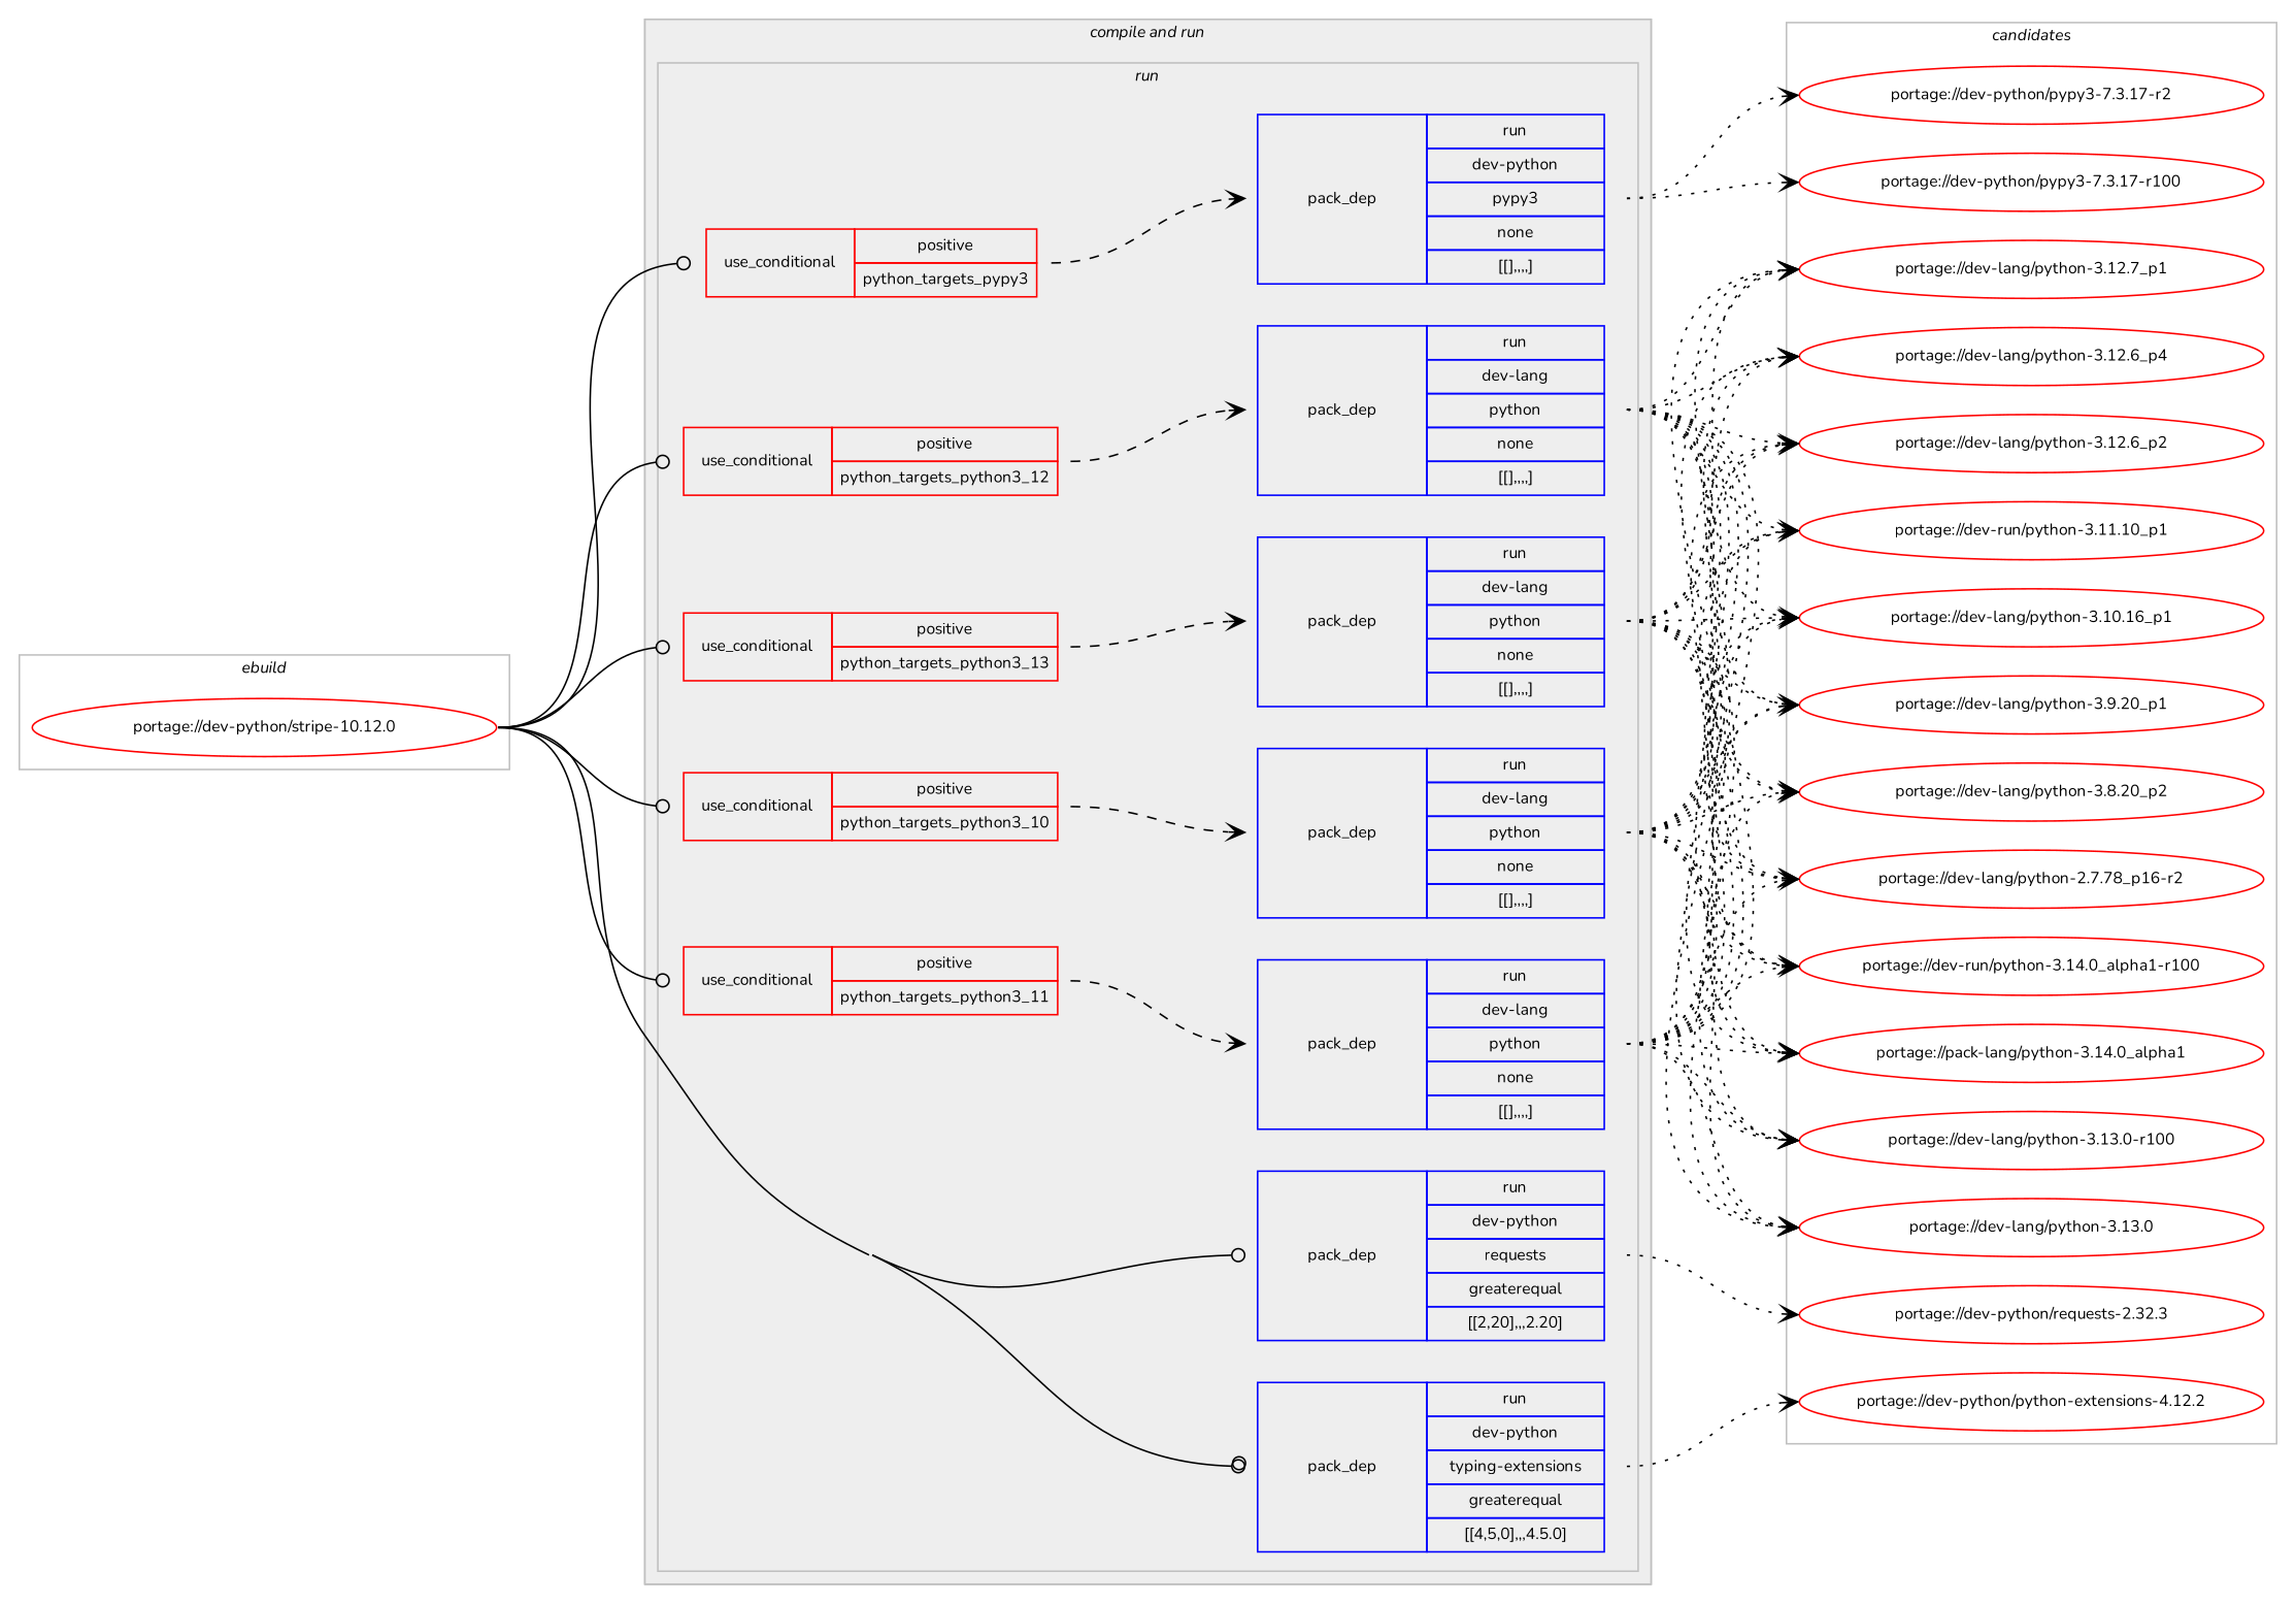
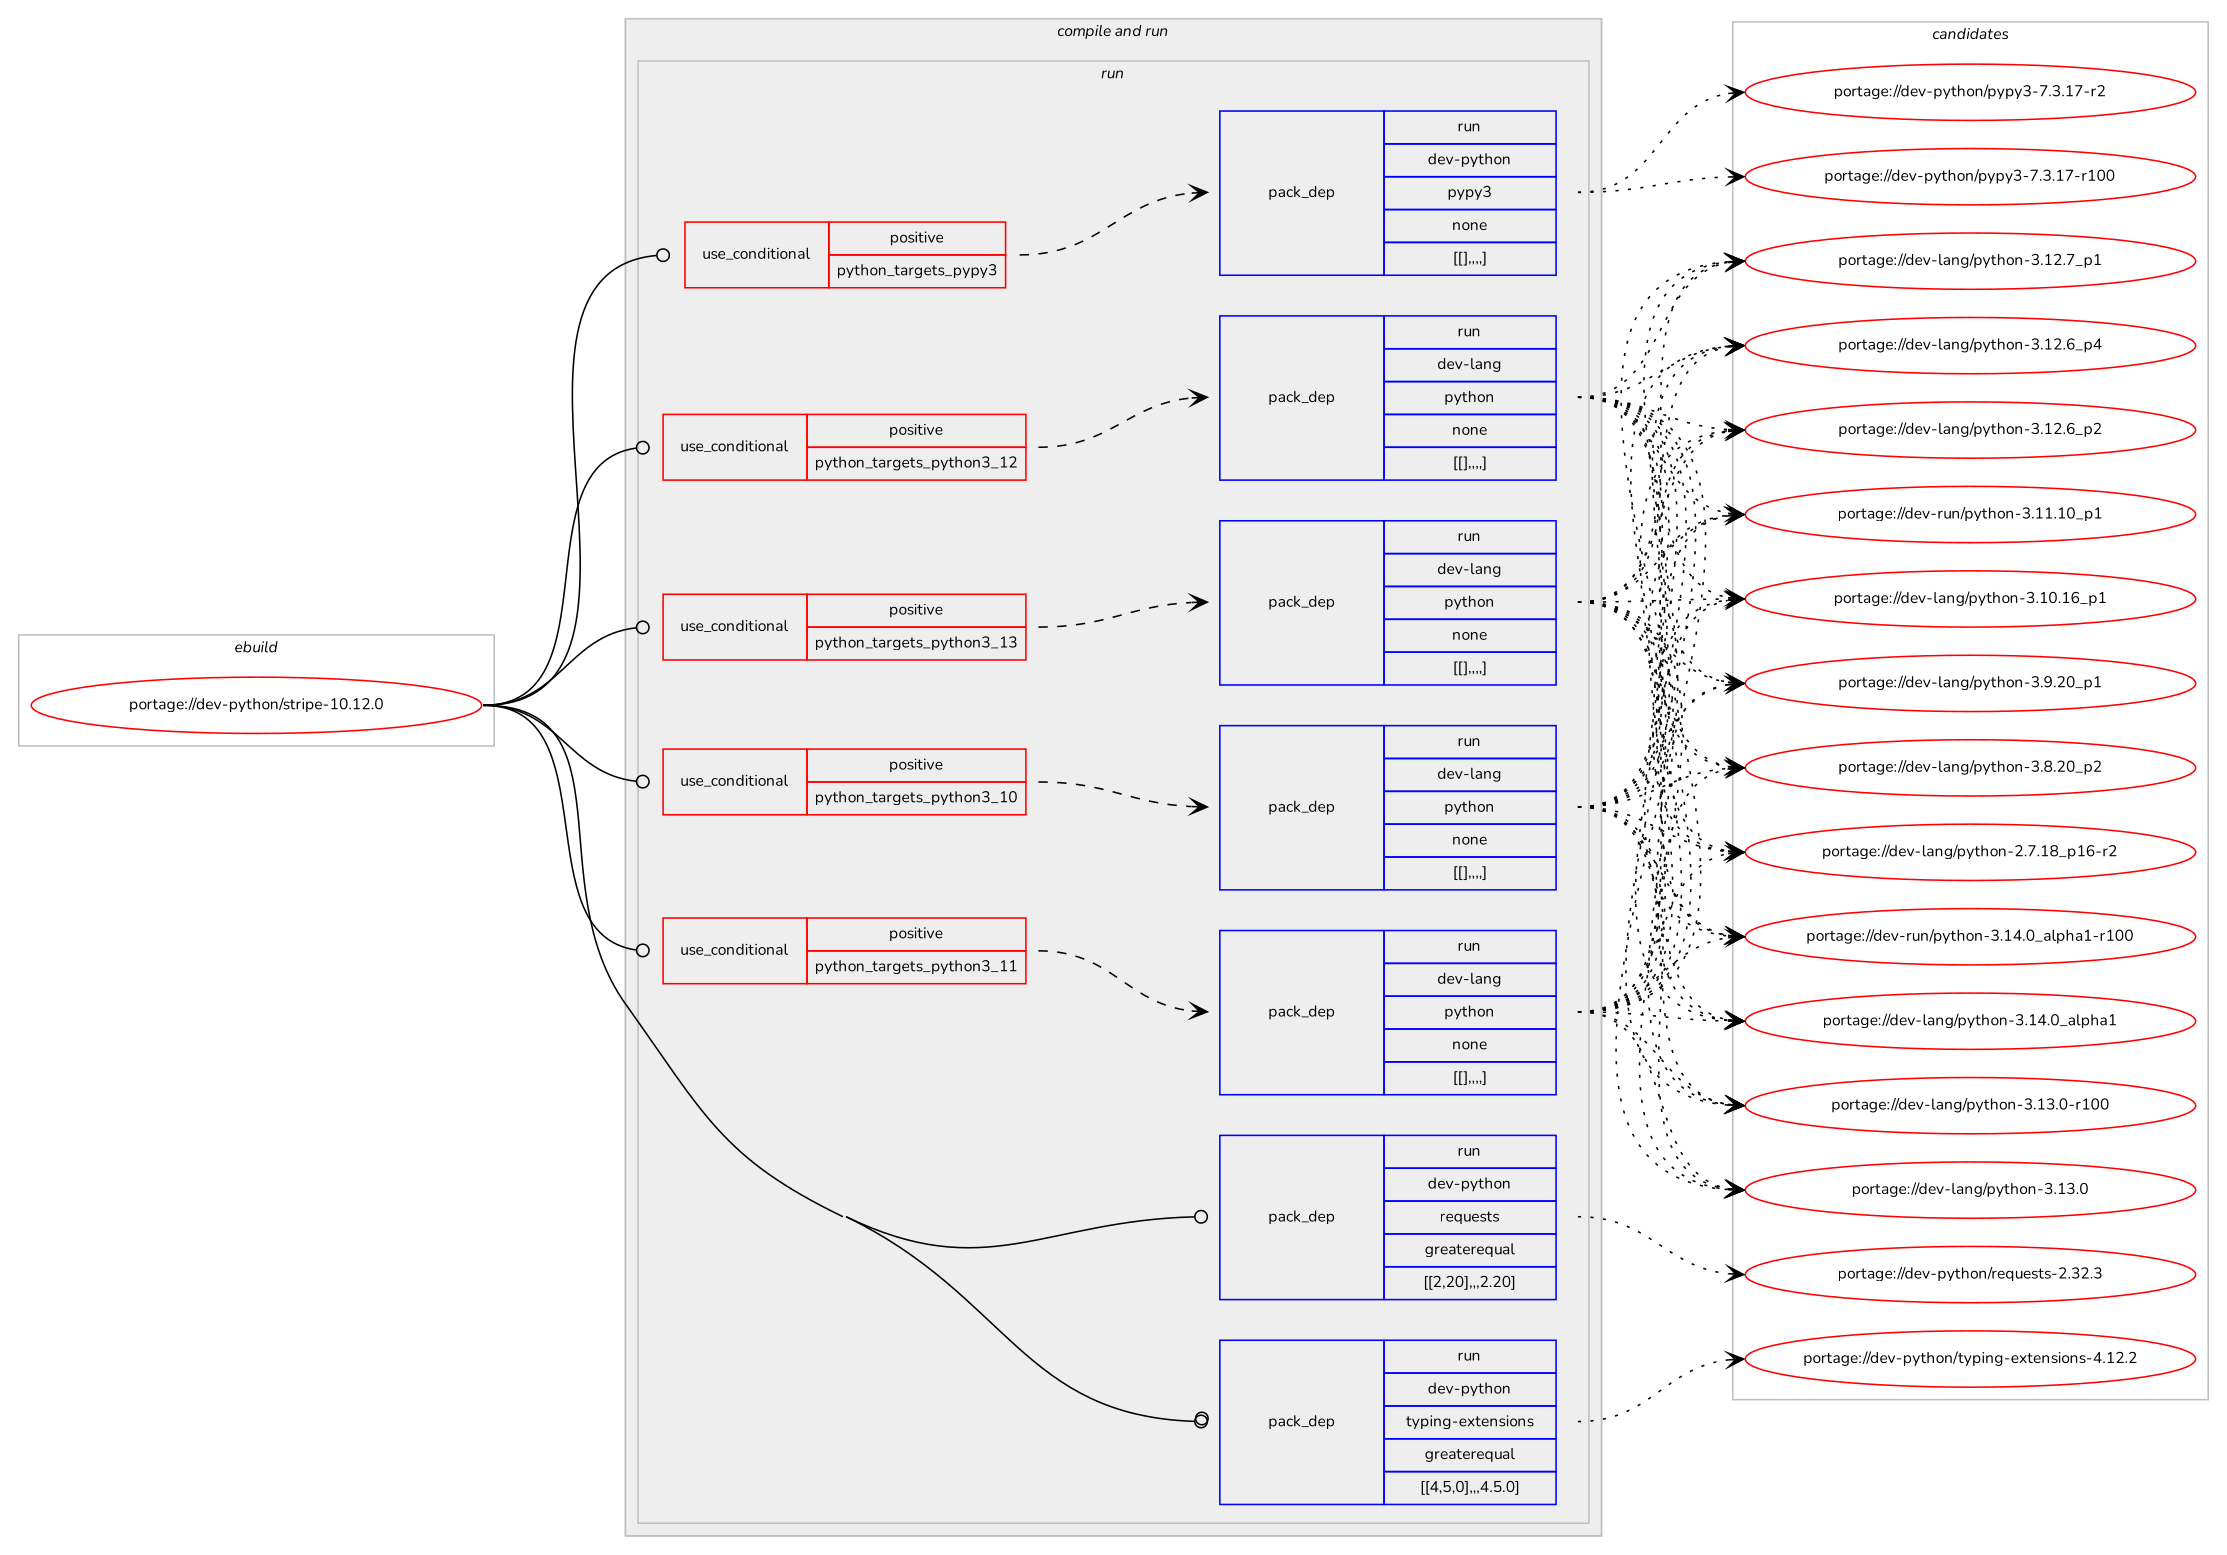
  digraph {
    compound=true
    concentrate=true
    fontname=Nunito
    fontsize=10
    newrank=true
    rankdir=LR
    ranksep=1.5
    node [color=red fontname=Nunito fontsize=10]
    edge [arrowhead=vee fontname=Nunito headport=w style=dotted tailport=e weight=100]
    n1 [label="portage://dev-python/stripe-10.12.0" width=4]
    n2 [color=blue label=<<TABLE BORDER="0" CELLBORDER="1" CELLSPACING="0" CELLPADDING="4" WIDTH="220"><TR><TD ROWSPAN="6" CELLPADDING="30">pack_dep</TD></TR><TR><TD WIDTH="110">run</TD></TR><TR><TD>dev-python</TD></TR><TR><TD>pypy3</TD></TR><TR><TD>none</TD></TR><TR><TD>[[],,,,]</TD></TR></TABLE>> shape=none]
    n3 [label=<<TABLE BORDER="0" CELLBORDER="1" CELLSPACING="0" CELLPADDING="4"><TR><TD ROWSPAN="3" CELLPADDING="10">use_conditional</TD></TR><TR><TD>positive</TD></TR><TR><TD>python_targets_pypy3</TD></TR></TABLE>> shape=none]
    n4 [color=blue label=<<TABLE BORDER="0" CELLBORDER="1" CELLSPACING="0" CELLPADDING="4" WIDTH="220"><TR><TD ROWSPAN="6" CELLPADDING="30">pack_dep</TD></TR><TR><TD WIDTH="110">run</TD></TR><TR><TD>dev-lang</TD></TR><TR><TD>python</TD></TR><TR><TD>none</TD></TR><TR><TD>[[],,,,]</TD></TR></TABLE>> shape=none]
    n5 [label=<<TABLE BORDER="0" CELLBORDER="1" CELLSPACING="0" CELLPADDING="4"><TR><TD ROWSPAN="3" CELLPADDING="10">use_conditional</TD></TR><TR><TD>positive</TD></TR><TR><TD>python_targets_python3_10</TD></TR></TABLE>> shape=none]
    n6 [color=blue label=<<TABLE BORDER="0" CELLBORDER="1" CELLSPACING="0" CELLPADDING="4" WIDTH="220"><TR><TD ROWSPAN="6" CELLPADDING="30">pack_dep</TD></TR><TR><TD WIDTH="110">run</TD></TR><TR><TD>dev-lang</TD></TR><TR><TD>python</TD></TR><TR><TD>none</TD></TR><TR><TD>[[],,,,]</TD></TR></TABLE>> shape=none]
    n7 [label=<<TABLE BORDER="0" CELLBORDER="1" CELLSPACING="0" CELLPADDING="4"><TR><TD ROWSPAN="3" CELLPADDING="10">use_conditional</TD></TR><TR><TD>positive</TD></TR><TR><TD>python_targets_python3_11</TD></TR></TABLE>> shape=none]
    n8 [color=blue label=<<TABLE BORDER="0" CELLBORDER="1" CELLSPACING="0" CELLPADDING="4" WIDTH="220"><TR><TD ROWSPAN="6" CELLPADDING="30">pack_dep</TD></TR><TR><TD WIDTH="110">run</TD></TR><TR><TD>dev-lang</TD></TR><TR><TD>python</TD></TR><TR><TD>none</TD></TR><TR><TD>[[],,,,]</TD></TR></TABLE>> shape=none]
    n9 [label=<<TABLE BORDER="0" CELLBORDER="1" CELLSPACING="0" CELLPADDING="4"><TR><TD ROWSPAN="3" CELLPADDING="10">use_conditional</TD></TR><TR><TD>positive</TD></TR><TR><TD>python_targets_python3_12</TD></TR></TABLE>> shape=none]
    n10 [color=blue label=<<TABLE BORDER="0" CELLBORDER="1" CELLSPACING="0" CELLPADDING="4" WIDTH="220"><TR><TD ROWSPAN="6" CELLPADDING="30">pack_dep</TD></TR><TR><TD WIDTH="110">run</TD></TR><TR><TD>dev-lang</TD></TR><TR><TD>python</TD></TR><TR><TD>none</TD></TR><TR><TD>[[],,,,]</TD></TR></TABLE>> shape=none]
    n11 [label=<<TABLE BORDER="0" CELLBORDER="1" CELLSPACING="0" CELLPADDING="4"><TR><TD ROWSPAN="3" CELLPADDING="10">use_conditional</TD></TR><TR><TD>positive</TD></TR><TR><TD>python_targets_python3_13</TD></TR></TABLE>> shape=none]
    n12 [color=blue label=<<TABLE BORDER="0" CELLBORDER="1" CELLSPACING="0" CELLPADDING="4" WIDTH="220"><TR><TD ROWSPAN="6" CELLPADDING="30">pack_dep</TD></TR><TR><TD WIDTH="110">run</TD></TR><TR><TD>dev-python</TD></TR><TR><TD>requests</TD></TR><TR><TD>greaterequal</TD></TR><TR><TD>[[2,20],,,2.20]</TD></TR></TABLE>> shape=none]
    n13 [color=blue label=<<TABLE BORDER="0" CELLBORDER="1" CELLSPACING="0" CELLPADDING="4" WIDTH="220"><TR><TD ROWSPAN="6" CELLPADDING="30">pack_dep</TD></TR><TR><TD WIDTH="110">run</TD></TR><TR><TD>dev-python</TD></TR><TR><TD>typing-extensions</TD></TR><TR><TD>greaterequal</TD></TR><TR><TD>[[4,5,0],,,4.5.0]</TD></TR></TABLE>> shape=none]
    n14 [label="portage://dev-python/pypy3-7.3.17-r2" width=4]
    n15 [label="portage://dev-python/pypy3-7.3.17-r100" width=4]
    n16 [label="portage://dev-run/python-3.14.0_alpha1-r100" width=4]
-   n17 [label="portage://pack-lang/python-3.14.0_alpha1" width=4]
+   n17 [label="portage://dev-lang/python-3.14.0_alpha1" width=4]
    n18 [label="portage://dev-lang/python-3.13.0-r100" width=4]
    n19 [label="portage://dev-lang/python-3.13.0" width=4]
    n20 [label="portage://dev-lang/python-3.12.7_p1" width=4]
    n21 [label="portage://dev-lang/python-3.12.6_p4" width=4]
    n22 [label="portage://dev-lang/python-3.12.6_p2" width=4]
    n23 [label="portage://dev-run/python-3.11.10_p1" width=4]
    n24 [label="portage://dev-lang/python-3.10.16_p1" width=4]
    n25 [label="portage://dev-lang/python-3.9.20_p1" width=4]
    n26 [label="portage://dev-lang/python-3.8.20_p2" width=4]
-   n27 [label="portage://dev-lang/python-2.7.78_p16-r2" width=4]
+   n27 [label="portage://dev-lang/python-2.7.18_p16-r2" width=4]
    n28 [label="portage://dev-python/requests-2.32.3" width=4]
-   n29 [label="portage://dev-python/python-extensions-4.12.2" width=4]
+   n29 [label="portage://dev-python/typing-extensions-4.12.2" width=4]
    subgraph cluster_1 {
      color=gray
      label=<<i>ebuild</i>>
      n1
    }
    subgraph cluster_2 {
      color=gray
      label=<<i>dependencies</i>>
      subgraph cluster_3 {
        color=gray
        fillcolor="#eeeeee"
        label=<<i>compile</i>>
        style=filled
      }
      subgraph cluster_4 {
        color=gray
        fillcolor="#eeeeee"
        label=<<i>compile and run</i>>
        style=filled
      }
      subgraph cluster_5 {
        color=gray
        fillcolor="#eeeeee"
        label=<<i>run</i>>
        style=filled
        subgraph sub_6 {
          color=gray
          fillcolor="#eeeeee"
          label=<<i>run</i>>
          style=filled
          n3
          subgraph sub_7 {
            color=gray
            fillcolor="#eeeeee"
            label=<<i>run</i>>
            style=filled
            n2
          }
        }
        subgraph sub_8 {
          color=gray
          fillcolor="#eeeeee"
          label=<<i>run</i>>
          style=filled
          n5
          subgraph sub_9 {
            color=gray
            fillcolor="#eeeeee"
            label=<<i>run</i>>
            style=filled
            n4
          }
        }
        subgraph sub_10 {
          color=gray
          fillcolor="#eeeeee"
          label=<<i>run</i>>
          style=filled
          n7
          subgraph sub_11 {
            color=gray
            fillcolor="#eeeeee"
            label=<<i>run</i>>
            style=filled
            n6
          }
        }
        subgraph sub_12 {
          color=gray
          fillcolor="#eeeeee"
          label=<<i>run</i>>
          style=filled
          n9
          subgraph sub_13 {
            color=gray
            fillcolor="#eeeeee"
            label=<<i>run</i>>
            style=filled
            n8
          }
        }
        subgraph sub_14 {
          color=gray
          fillcolor="#eeeeee"
          label=<<i>run</i>>
          style=filled
          n11
          subgraph sub_15 {
            color=gray
            fillcolor="#eeeeee"
            label=<<i>run</i>>
            style=filled
            n10
          }
        }
        subgraph sub_16 {
          color=gray
          fillcolor="#eeeeee"
          label=<<i>run</i>>
          style=filled
          n12
        }
        subgraph sub_17 {
          color=gray
          fillcolor="#eeeeee"
          label=<<i>run</i>>
          style=filled
          n13
        }
      }
    }
    subgraph cluster_18 {
      color=gray
      label=<<i>candidates</i>>
      rank=same
      subgraph sub_19 {
        color=black
        label=<<i>candidates</i>>
        nodesep=1
        rank=same
        n14
        n15
      }
      subgraph sub_20 {
        color=black
        label=<<i>candidates</i>>
        nodesep=1
        rank=same
        n16
        n17
        n18
        n19
        n20
        n21
        n22
        n23
        n24
        n25
        n26
        n27
      }
      subgraph sub_21 {
        color=black
        label=<<i>candidates</i>>
        nodesep=1
        rank=same
        n16
        n17
        n18
        n19
        n20
        n21
        n22
        n23
        n24
        n25
        n26
        n27
      }
      subgraph sub_22 {
        color=black
        label=<<i>candidates</i>>
        nodesep=1
        rank=same
        n16
        n17
        n18
        n19
        n20
        n21
        n22
        n23
        n24
        n25
        n26
        n27
      }
      subgraph sub_23 {
        color=black
        label=<<i>candidates</i>>
        nodesep=1
        rank=same
        n16
        n17
        n18
        n19
        n20
        n21
        n22
        n23
        n24
        n25
        n26
        n27
      }
      subgraph sub_24 {
        color=black
        label=<<i>candidates</i>>
        nodesep=1
        rank=same
        n28
      }
      subgraph sub_25 {
        color=black
        label=<<i>candidates</i>>
        nodesep=1
        rank=same
        n29
      }
    }
    n1 -> n3 [arrowhead=odot style=solid weight=20]
    n1 -> n5 [arrowhead=odot style=solid weight=20]
    n1 -> n7 [arrowhead=odot style=solid weight=20]
    n1 -> n9 [arrowhead=odot style=solid weight=20]
    n1 -> n11 [arrowhead=odot style=solid weight=20]
    n1 -> n12 [arrowhead=odot style=solid weight=20]
    n1 -> n13 [arrowhead=odot style=solid weight=20]
    n2 -> n14
    n2 -> n15
    n3 -> n2 [style=dashed weight=20]
    n4 -> n16
    n4 -> n17
    n4 -> n18
    n4 -> n19
    n4 -> n20
    n4 -> n21
    n4 -> n22
    n4 -> n23
    n4 -> n24
    n4 -> n25
    n4 -> n26
    n4 -> n27
    n5 -> n4 [style=dashed weight=20]
    n6 -> n16
    n6 -> n17
    n6 -> n18
    n6 -> n19
    n6 -> n20
    n6 -> n21
    n6 -> n22
    n6 -> n23
    n6 -> n24
    n6 -> n25
    n6 -> n26
    n6 -> n27
    n7 -> n6 [style=dashed weight=20]
    n8 -> n16
    n8 -> n17
    n8 -> n18
    n8 -> n19
    n8 -> n20
    n8 -> n21
    n8 -> n22
    n8 -> n23
    n8 -> n24
    n8 -> n25
    n8 -> n26
    n8 -> n27
    n9 -> n8 [style=dashed weight=20]
    n10 -> n16
    n10 -> n17
    n10 -> n18
    n10 -> n19
    n10 -> n20
    n10 -> n21
    n10 -> n22
    n10 -> n23
    n10 -> n24
    n10 -> n25
    n10 -> n26
    n10 -> n27
    n11 -> n10 [style=dashed weight=20]
    n12 -> n28
    n13 -> n29
  }
